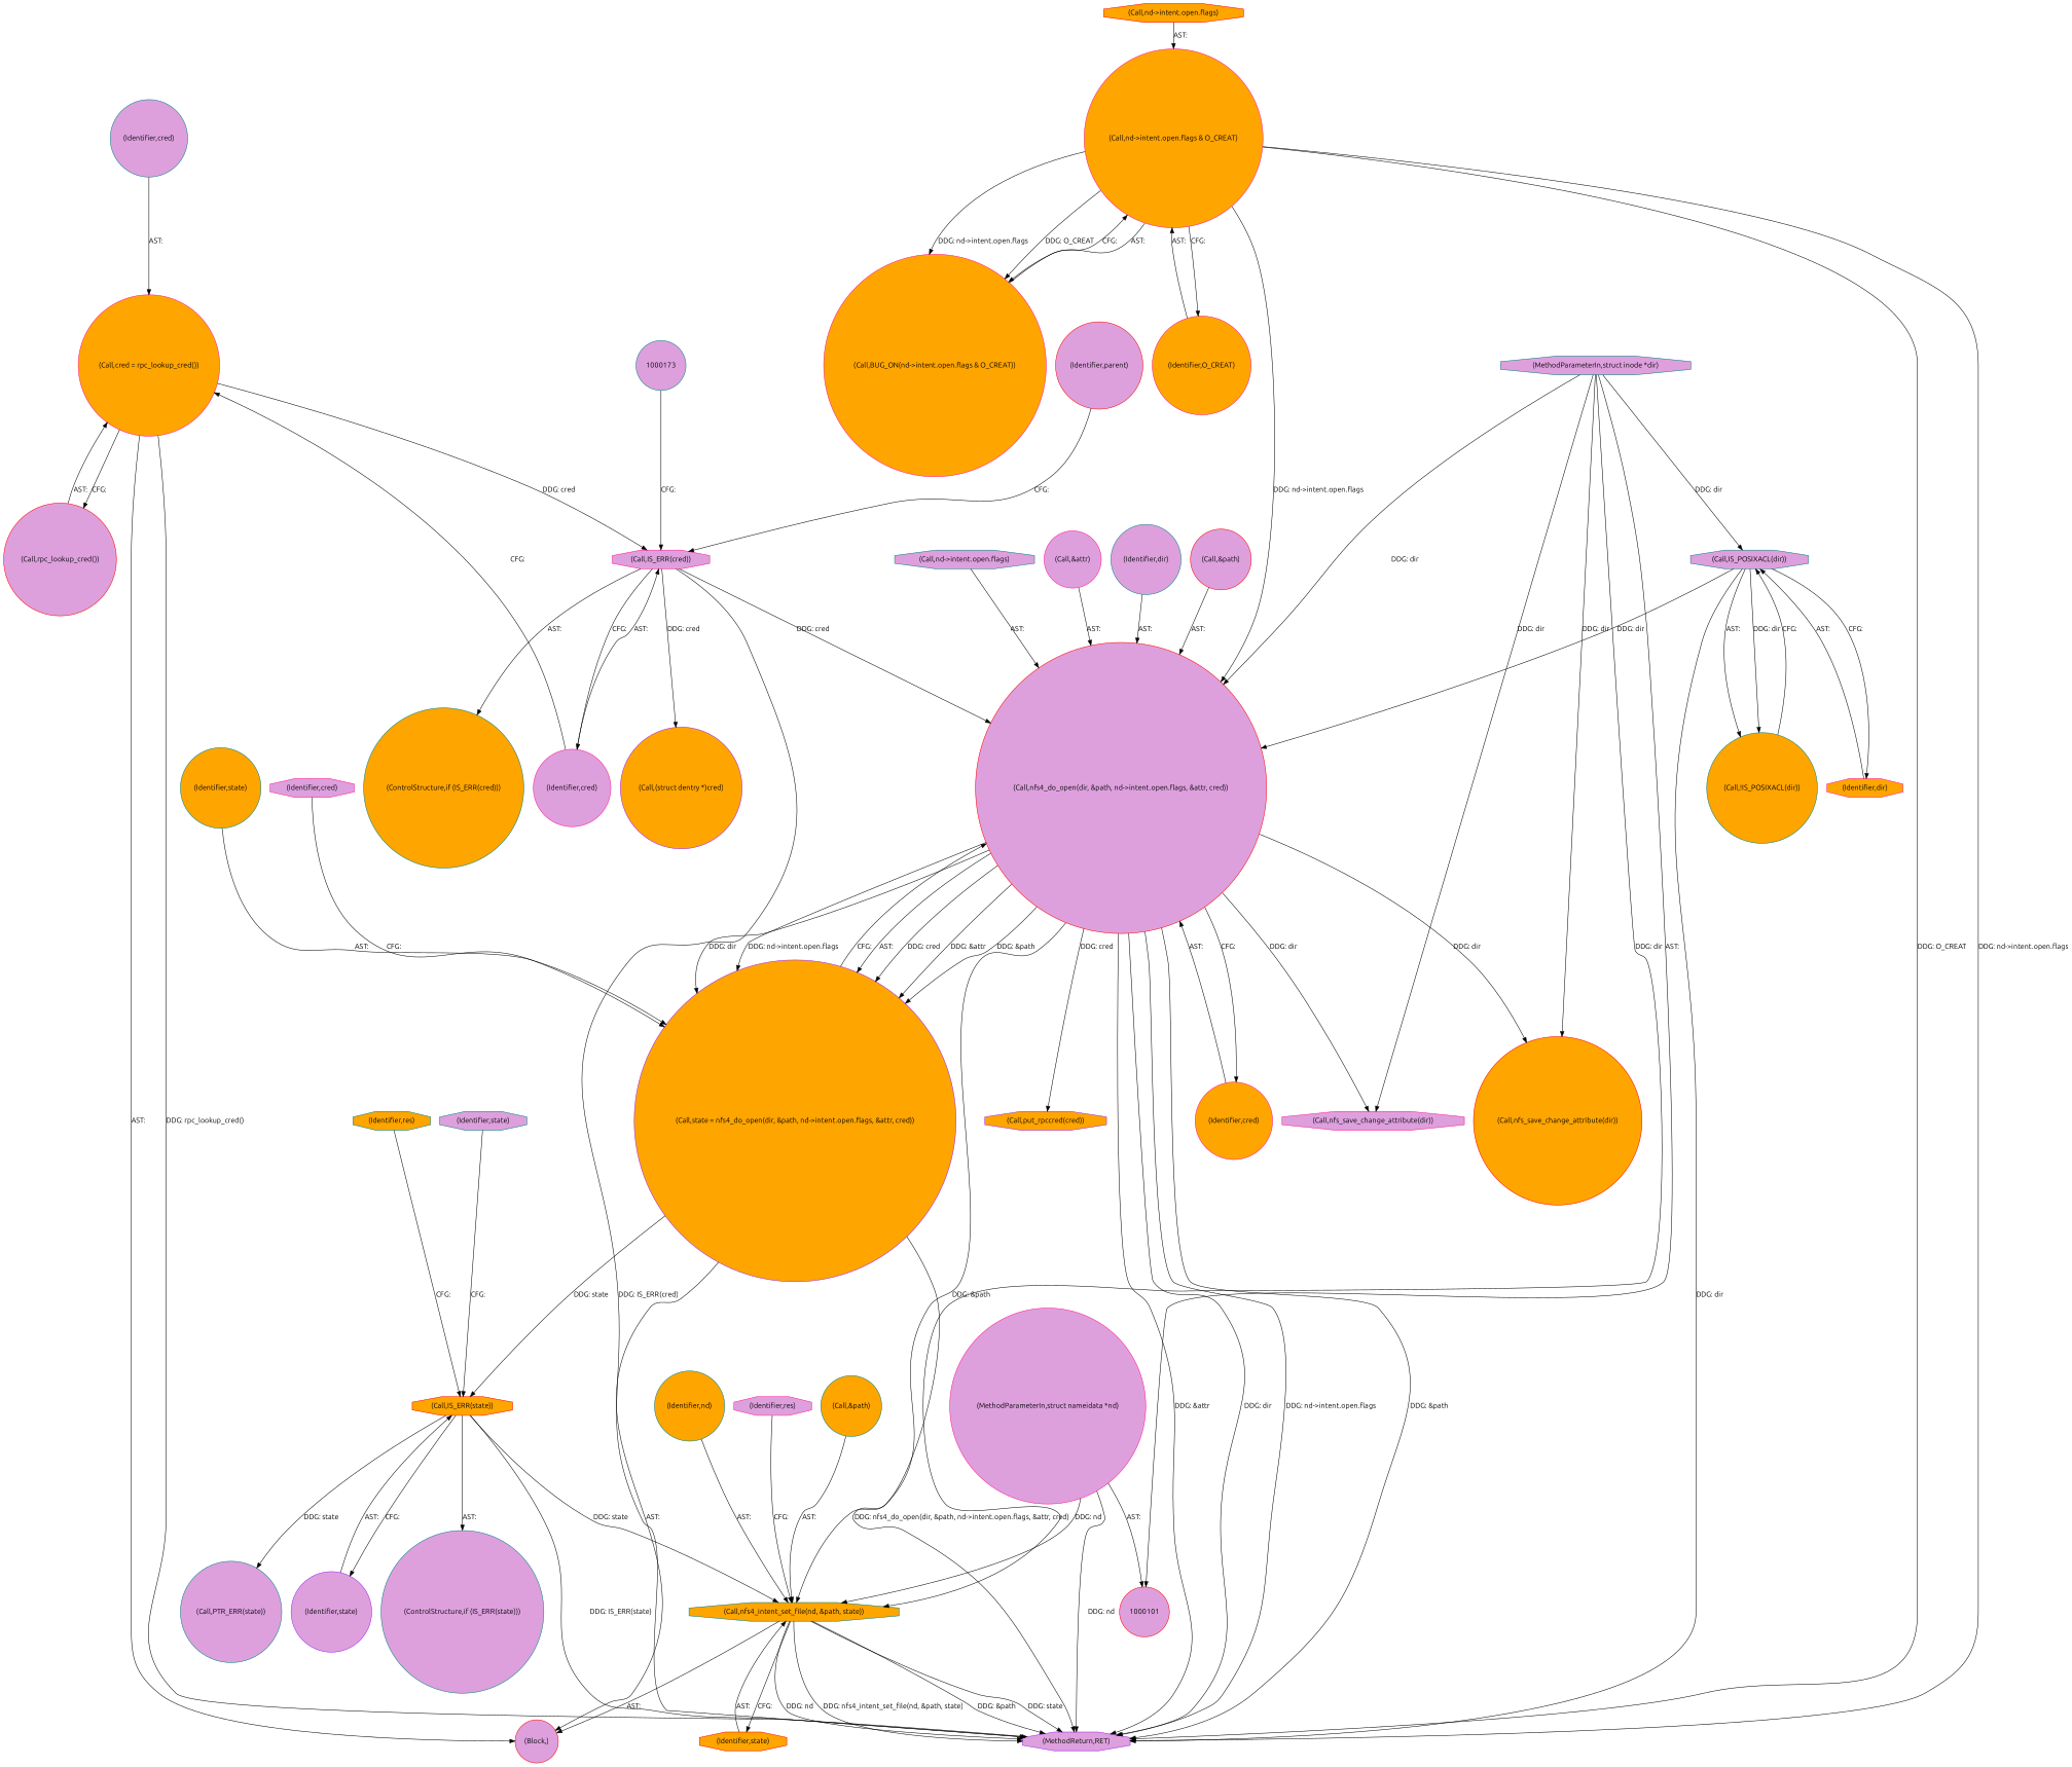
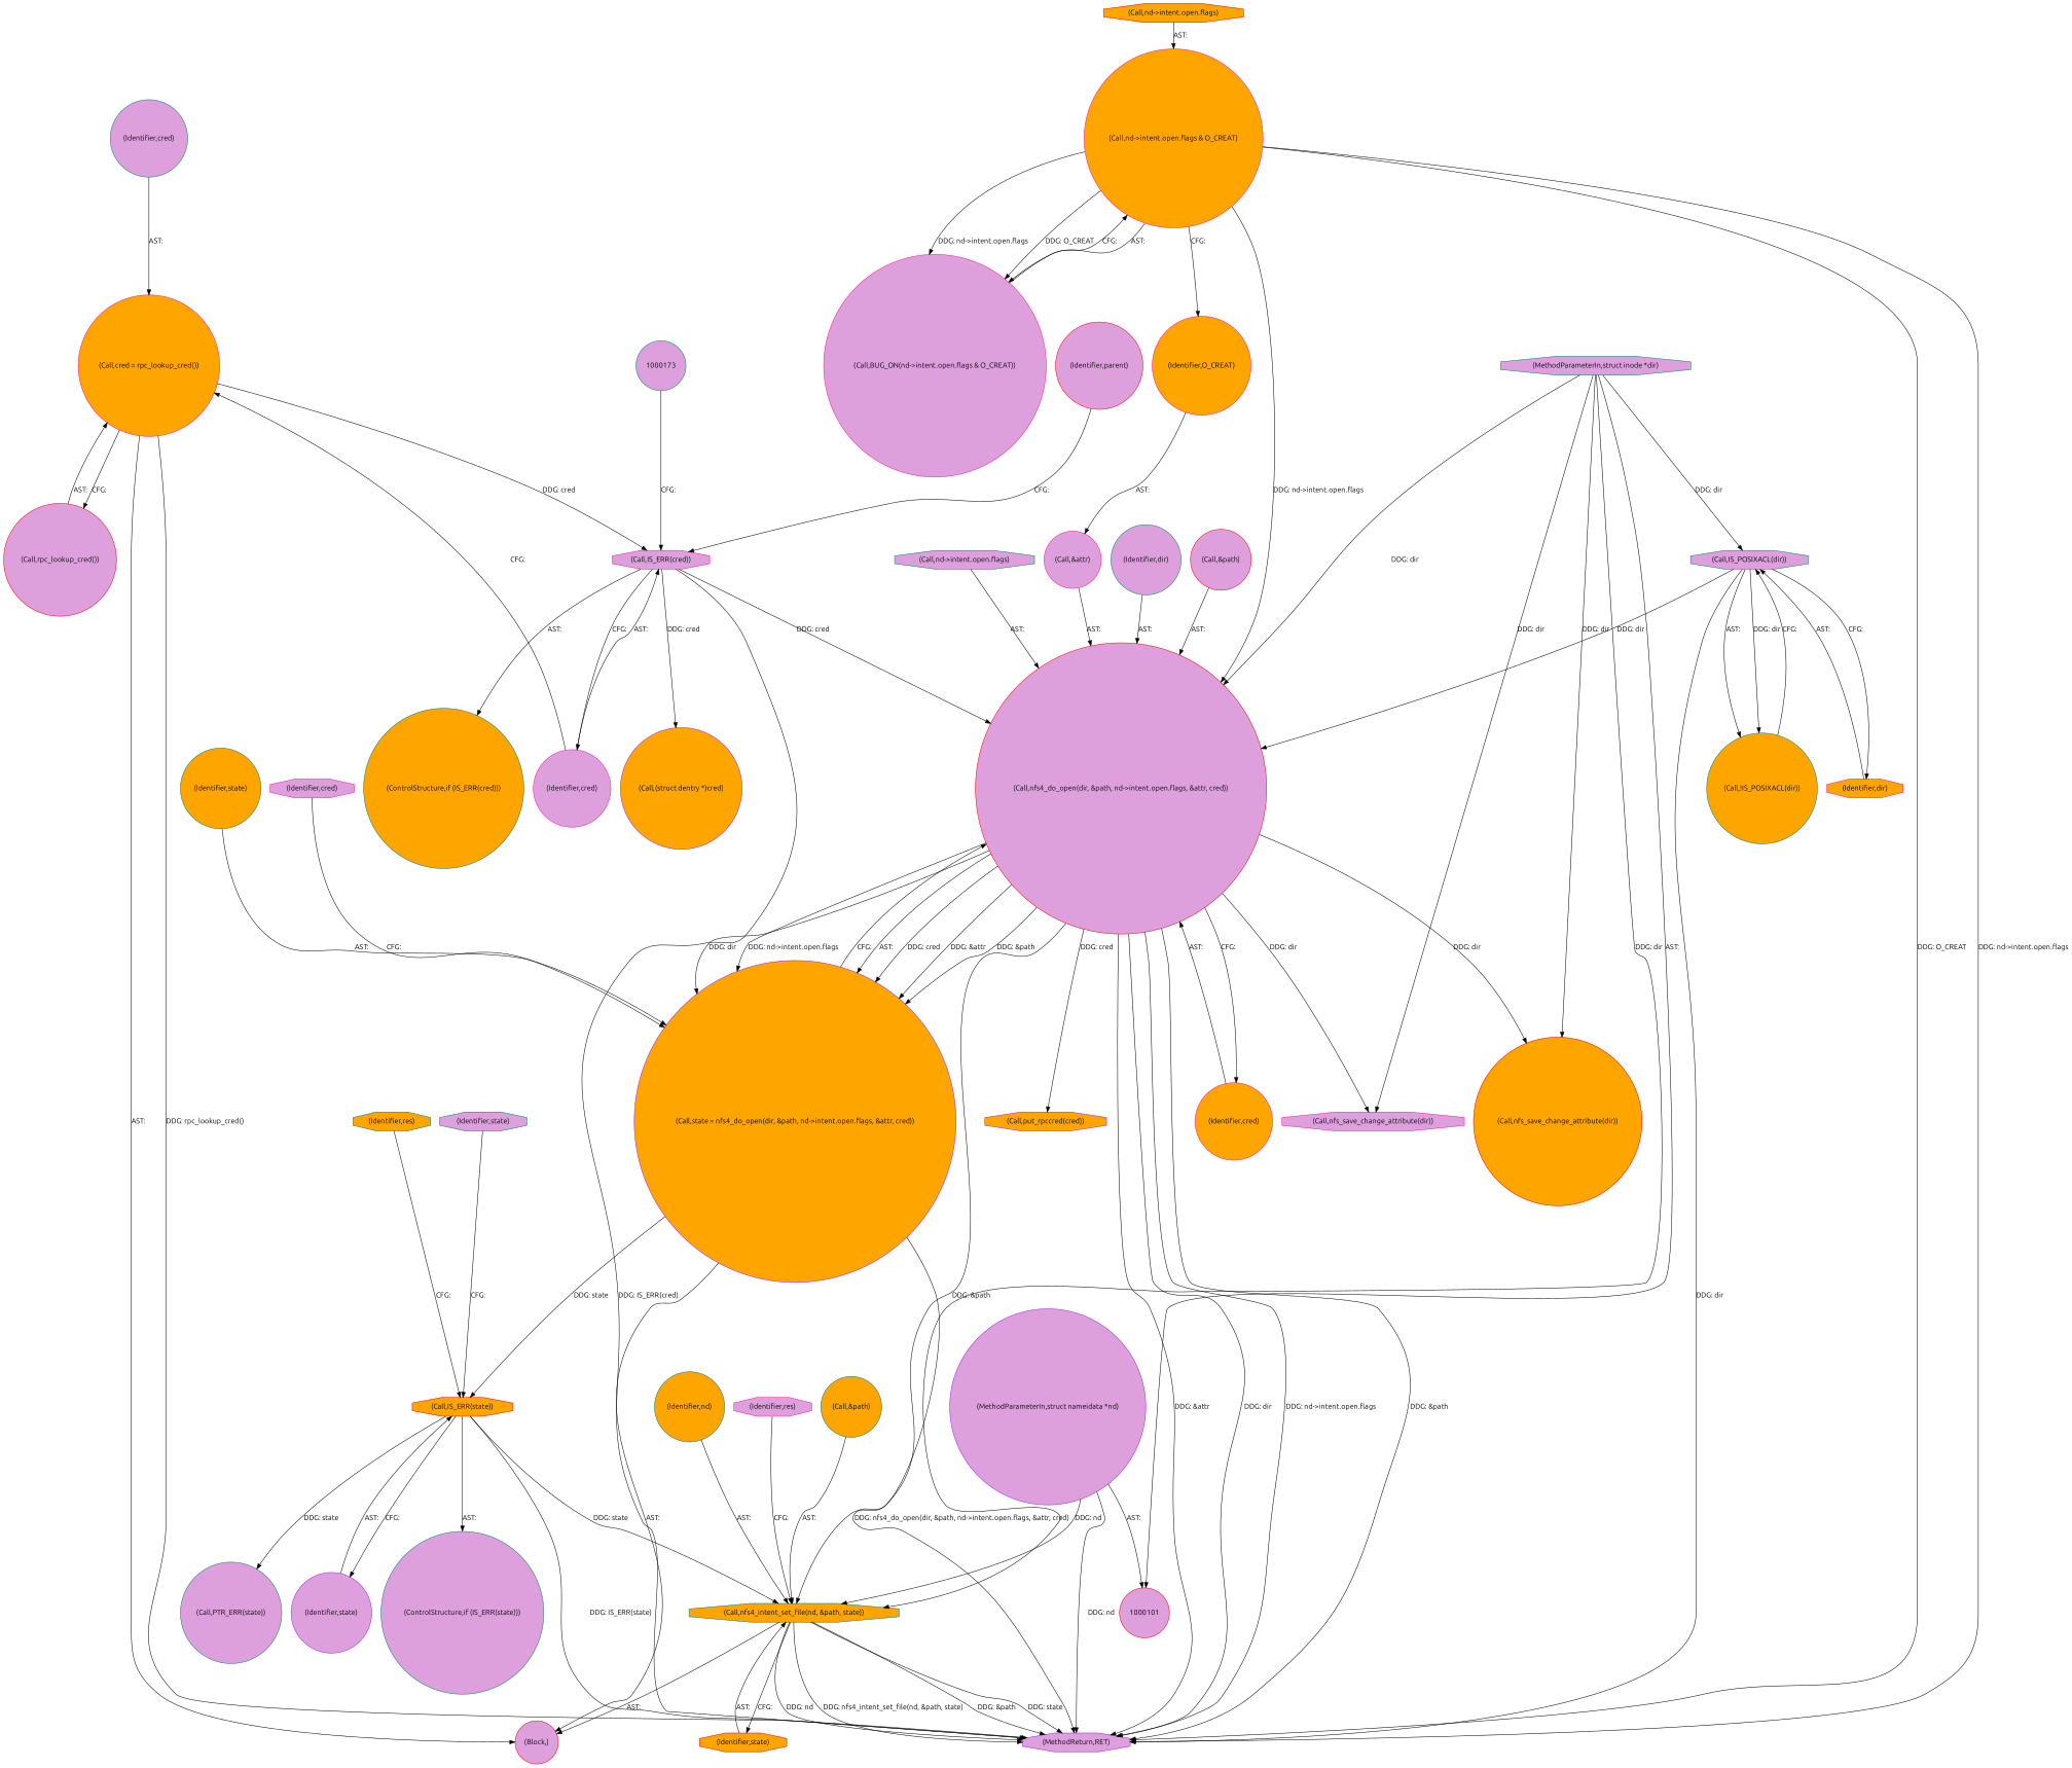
  digraph {
    fontname=Ubuntu
    node [color=teal fillcolor=plum fontname=Ubuntu shape=circle style=filled]
    edge [fontname=Ubuntu]
    n1 [fillcolor=orange label="(Call,nfs4_intent_set_file(nd, &path, state))" shape=octagon]
    n2 [color=red fillcolor=orange label="(Identifier,state)" shape=octagon]
    n3 [color=purple label="(MethodReturn,RET)" shape=octagon]
    n4 [color=red label="(Block,)"]
-   n5 [color=deeppink label="(MethodParameterIn,struct nameidata *nd)"]
+   n5 [color=purple label="(MethodParameterIn,struct nameidata *nd)"]
    1000101 [color=red]
    n7 [color=red label="(Call,nfs4_do_open(dir, &path, nd->intent.open.flags, &attr, cred))"]
    n8 [color=purple fillcolor=orange label="(Call,state = nfs4_do_open(dir, &path, nd->intent.open.flags, &attr, cred))"]
    n9 [color=deeppink fillcolor=orange label="(Identifier,cred)"]
    n10 [color=purple fillcolor=orange label="(Call,put_rpccred(cred))" shape=octagon]
    n11 [color=deeppink label="(Call,nfs_save_change_attribute(dir))" shape=octagon]
    n12 [color=red fillcolor=orange label="(Call,nfs_save_change_attribute(dir))"]
    n13 [color=red fillcolor=orange label="(Call,IS_ERR(state))" shape=octagon]
    n14 [label="(Call,IS_POSIXACL(dir))" shape=octagon]
    n15 [fillcolor=orange label="(Call,!IS_POSIXACL(dir))"]
    n16 [color=deeppink fillcolor=orange label="(Identifier,dir)" shape=octagon]
    n17 [label="(MethodParameterIn,struct inode *dir)" shape=octagon]
    n18 [color=deeppink fillcolor=orange label="(Call,nd->intent.open.flags & O_CREAT)"]
    n19 [color=deeppink fillcolor=orange label="(Identifier,O_CREAT)"]
-   n20 [color=deeppink fillcolor=orange label="(Call,BUG_ON(nd->intent.open.flags & O_CREAT))"]
+   n20 [color=deeppink label="(Call,BUG_ON(nd->intent.open.flags & O_CREAT))"]
    n21 [color=deeppink label="(Call,IS_ERR(cred))" shape=octagon]
    n22 [fillcolor=orange label="(ControlStructure,if (IS_ERR(cred)))"]
    n23 [color=deeppink label="(Identifier,cred)"]
    n24 [color=purple fillcolor=orange label="(Call,(struct dentry *)cred)"]
    n25 [color=deeppink fillcolor=orange label="(Call,cred = rpc_lookup_cred())"]
    n26 [color=red label="(Call,rpc_lookup_cred())"]
    n27 [label="(ControlStructure,if (IS_ERR(state)))"]
    n28 [color=purple label="(Identifier,state)"]
    n29 [label="(Call,PTR_ERR(state))"]
    n30 [label="(Identifier,dir)"]
    n31 [color=deeppink label="(Identifier,res)" shape=octagon]
    n32 [color=deeppink label="(Identifier,cred)" shape=octagon]
    n33 [fillcolor=orange label="(Call,&path)"]
    n34 [color=red label="(Identifier,parent)"]
    n35 [label="(Identifier,state)" shape=octagon]
    n36 [label="(Call,nd->intent.open.flags)" shape=octagon]
    n37 [color=red fillcolor=orange label="(Call,nd->intent.open.flags)" shape=octagon]
    n38 [fillcolor=orange label="(Identifier,state)"]
    n39 [color=deeppink label="(Call,&attr)"]
    n40 [label="(Identifier,cred)"]
    n41 [fillcolor=orange label="(Identifier,nd)"]
    n42 [fillcolor=orange label="(Identifier,res)" shape=octagon]
    n43 [color=red label="(Call,&path)"]
    1000173
    n1 -> n2 [label="CFG: "]
    n1 -> n3 [label="DDG: &path"]
    n1 -> n3 [label="DDG: state"]
    n1 -> n3 [label="DDG: nd"]
    n1 -> n3 [label="DDG: nfs4_intent_set_file(nd, &path, state)"]
    n1 -> n4 [label="AST: "]
    n2 -> n1 [label="AST: "]
    n5 -> n1 [label="DDG: nd"]
    n5 -> n3 [label="DDG: nd"]
    n5 -> 1000101 [label="AST: "]
    n7 -> n1 [label="DDG: &path"]
    n7 -> n3 [label="DDG: dir"]
    n7 -> n3 [label="DDG: nd->intent.open.flags"]
    n7 -> n3 [label="DDG: &path"]
    n7 -> n3 [label="DDG: &attr"]
    n7 -> n8 [label="AST: "]
    n7 -> n8 [label="DDG: cred"]
    n7 -> n8 [label="DDG: &path"]
    n7 -> n8 [label="DDG: &attr"]
    n7 -> n8 [label="DDG: dir"]
    n7 -> n8 [label="DDG: nd->intent.open.flags"]
    n7 -> n9 [label="CFG: "]
    n7 -> n10 [label="DDG: cred"]
    n7 -> n11 [label="DDG: dir"]
    n7 -> n12 [label="DDG: dir"]
    n8 -> n3 [label="DDG: nfs4_do_open(dir, &path, nd->intent.open.flags, &attr, cred)"]
    n8 -> n4 [label="AST: "]
    n8 -> n7 [label="CFG: "]
    n8 -> n13 [label="DDG: state"]
    n9 -> n7 [label="AST: "]
    n13 -> n1 [label="DDG: state"]
    n13 -> n3 [label="DDG: IS_ERR(state)"]
    n13 -> n27 [label="AST: "]
    n13 -> n28 [label="CFG: "]
    n13 -> n29 [label="DDG: state"]
    n14 -> n3 [label="DDG: dir"]
    n14 -> n7 [label="DDG: dir"]
    n14 -> n15 [label="AST: "]
    n14 -> n15 [label="DDG: dir"]
    n14 -> n16 [label="CFG: "]
    n15 -> n14 [label="CFG: "]
    n16 -> n14 [label="AST: "]
    n17 -> n1 [label="DDG: dir"]
    n17 -> 1000101 [label="AST: "]
    n17 -> n7 [label="DDG: dir"]
    n17 -> n11 [label="DDG: dir"]
    n17 -> n12 [label="DDG: dir"]
    n17 -> n14 [label="DDG: dir"]
    n18 -> n3 [label="DDG: O_CREAT"]
    n18 -> n3 [label="DDG: nd->intent.open.flags"]
    n18 -> n7 [label="DDG: nd->intent.open.flags"]
    n18 -> n19 [label="CFG: "]
    n18 -> n20 [label="AST: "]
    n18 -> n20 [label="DDG: nd->intent.open.flags"]
    n18 -> n20 [label="DDG: O_CREAT"]
-   n19 -> n18 [label="AST: "]
+   n19 -> n39 [label="AST: "]
    n20 -> n18 [label="CFG: "]
    n21 -> n3 [label="DDG: IS_ERR(cred)"]
    n21 -> n7 [label="DDG: cred"]
    n21 -> n22 [label="AST: "]
    n21 -> n23 [label="CFG: "]
    n21 -> n24 [label="DDG: cred"]
    n23 -> n21 [label="AST: "]
    n23 -> n25 [label="CFG: "]
    n25 -> n3 [label="DDG: rpc_lookup_cred()"]
    n25 -> n4 [label="AST: "]
    n25 -> n21 [label="DDG: cred"]
    n25 -> n26 [label="CFG: "]
    n26 -> n25 [label="AST: "]
    n28 -> n13 [label="AST: "]
    n30 -> n7 [label="AST: "]
    n31 -> n1 [label="CFG: "]
    n32 -> n8 [label="CFG: "]
    n33 -> n1 [label="AST: "]
    n34 -> n21 [label="CFG: "]
    n35 -> n13 [label="CFG: "]
    n36 -> n7 [label="AST: "]
    n37 -> n18 [label="AST: "]
    n38 -> n8 [label="AST: "]
    n39 -> n7 [label="AST: "]
    n40 -> n25 [label="AST: "]
    n41 -> n1 [label="AST: "]
    n42 -> n13 [label="CFG: "]
    n43 -> n7 [label="AST: "]
    1000173 -> n21 [label="CFG: "]
  }
